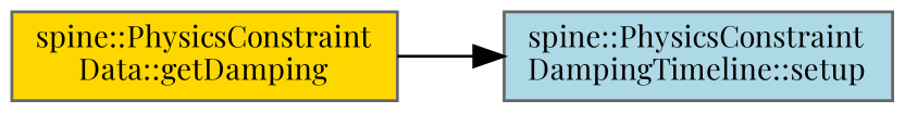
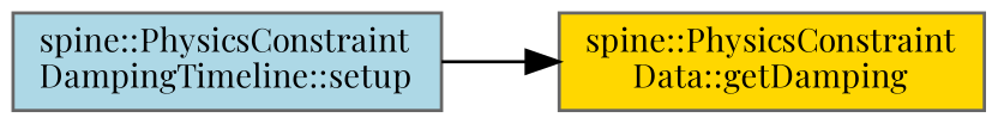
  digraph {
    rankdir=LR
    fontname="Playfair Display"
    node [fontname="Playfair Display" fontsize=10 shape=box style=filled]
    n1 [color=gray40 fillcolor=lightblue fontcolor=black height=0.2 label="spine::PhysicsConstraint\lDampingTimeline::setup" width=0.4]
    n2 [color=grey40 fillcolor=gold height=0.2 label="spine::PhysicsConstraint\lData::getDamping" width=0.4]
-   n2 -> n1 [color=black fontname="Playfair Display" fontsize=10 labelfontname=Helvetica labelfontsize=10 style=solid]
+   n1 -> n2 [color=black fontname="Playfair Display" fontsize=10 labelfontname=Helvetica labelfontsize=10 style=solid]
  }
